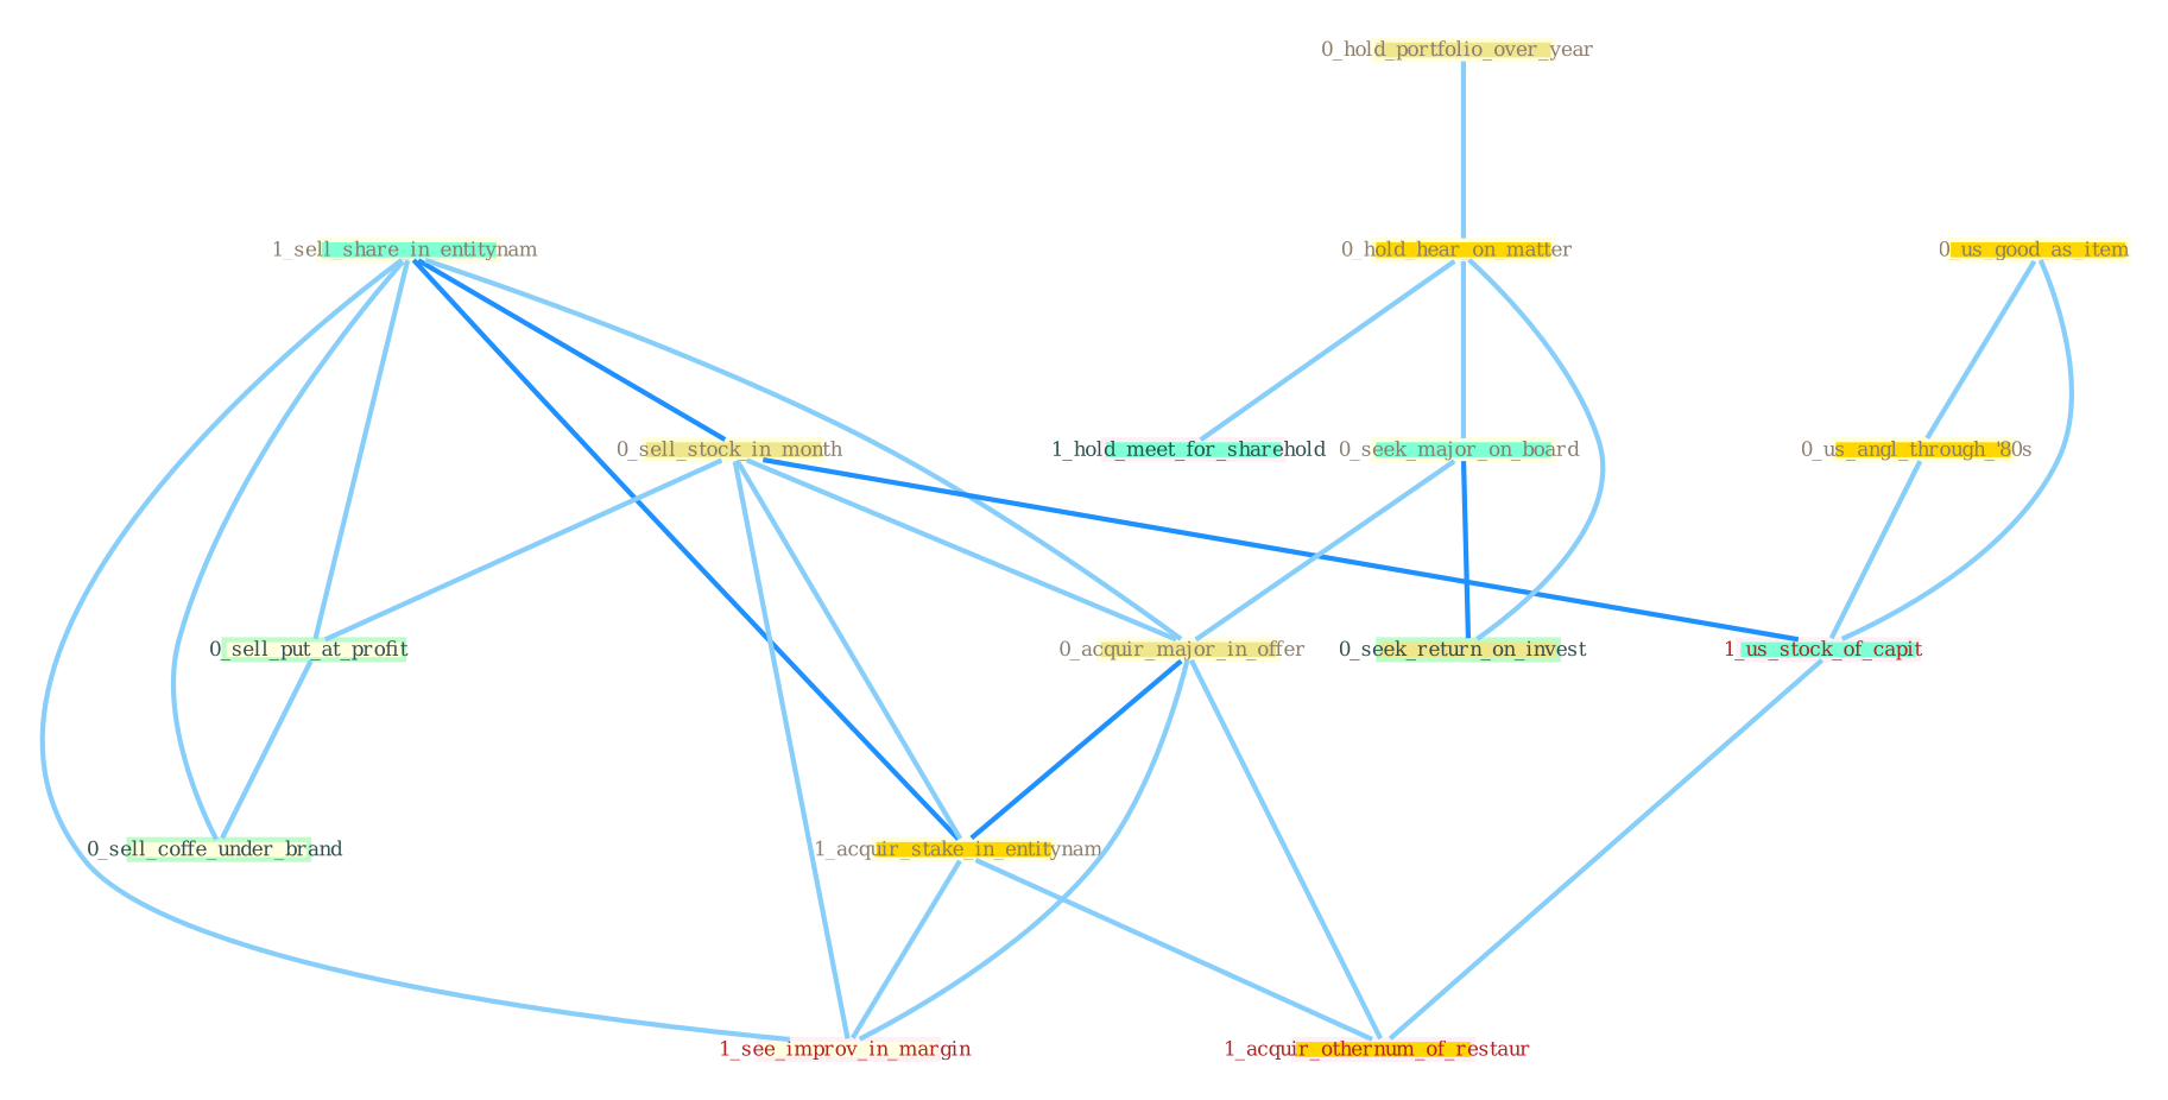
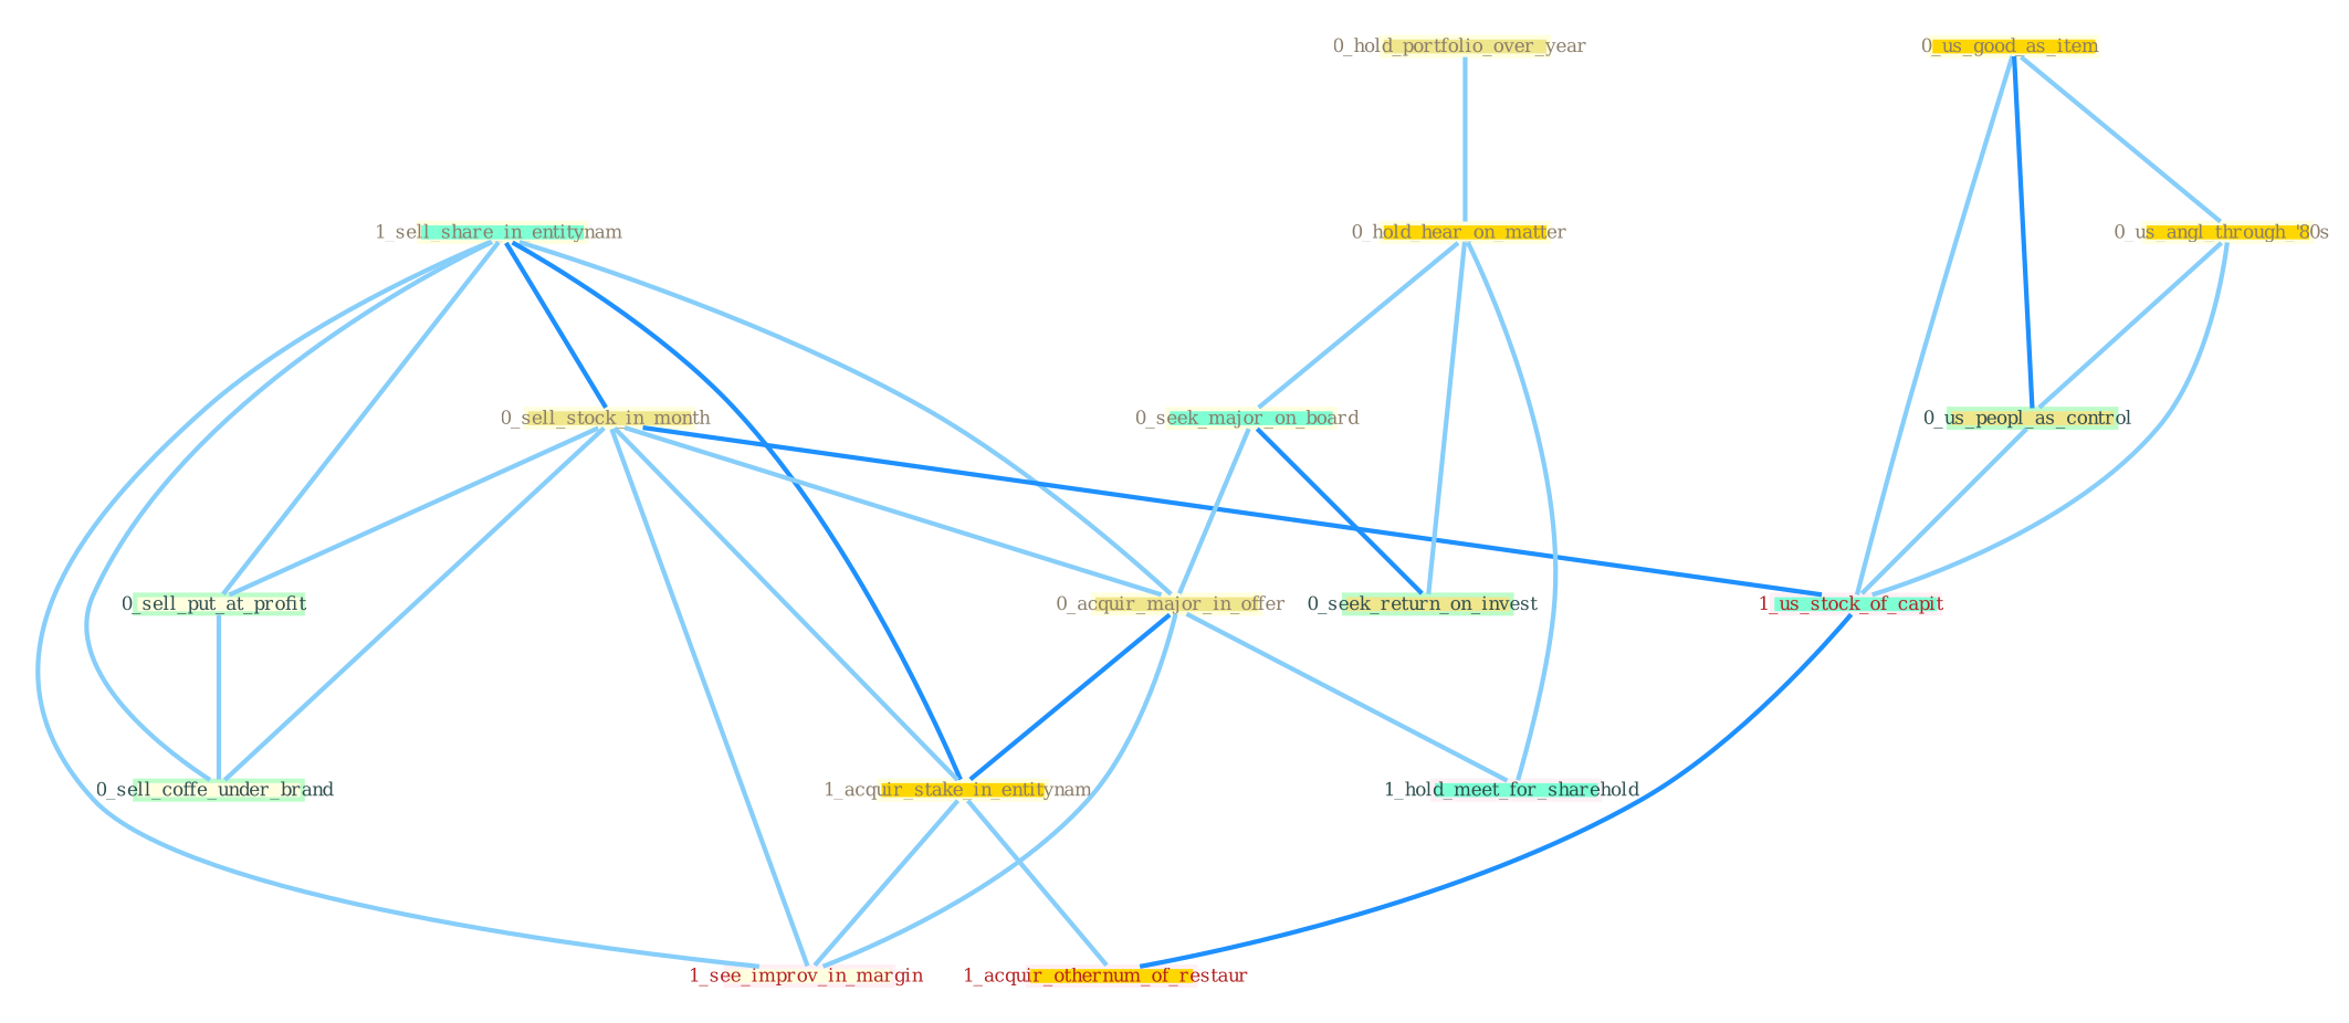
  graph {
    node [color="#ffffe0" fillcolor=gold fixedsize=true fontcolor="#8b7d6b" fontsize=4 shape=polygon style=filled]
    edge [color="#87cefa" w=1]
    "1_sell_share_in_entitynam " [fillcolor=aquamarine height=.06 width=.5]
    "0_us_good_as_item " [height=.06 width=.5]
    "0_sell_stock_in_month " [fillcolor=khaki height=.06 width=.5]
    "0_hold_portfolio_over_year " [fillcolor=khaki height=.06 width=.5]
    "0_hold_hear_on_matter " [height=.06 width=.5]
    "0_seek_major_on_board " [fillcolor=aquamarine height=.06 width=.5]
    "0_us_angl_through_'80s " [height=.06 width=.5]
    "0_acquir_major_in_offer " [fillcolor=khaki height=.06 width=.5]
    "1_acquir_stake_in_entitynam " [height=.06 width=.5]
    "1_us_stock_of_capit " [color="#fff0f5" fillcolor=aquamarine fontcolor="#b22222" height=.06 width=.5]
    "1_see_improv_in_margin " [color="#fff0f5" fillcolor=lightyellow fontcolor="#b22222" height=.06 width=.5]
    "1_hold_meet_for_sharehold " [color="#fff0f5" fillcolor=aquamarine fontcolor="#2f4f4f" height=.06 width=.5]
    "1_acquir_othernum_of_restaur " [color="#fff0f5" fontcolor="#b22222" height=.06 width=.5]
    "0_sell_put_at_profit " [color="#BDFCC9" fillcolor=lightyellow fontcolor="#2f4f4f" height=.06 width=.5]
    "0_sell_coffe_under_brand " [color="#BDFCC9" fillcolor=lightyellow fontcolor="#2f4f4f" height=.06 width=.5]
+   "0_us_peopl_as_control " [color="#BDFCC9" fillcolor=khaki fontcolor="#2f4f4f" height=.06 width=.5]
    "0_seek_return_on_invest " [color="#BDFCC9" fillcolor=khaki fontcolor="#2f4f4f" height=.06 width=.5]
    subgraph sub_1 {
      "1_sell_share_in_entitynam "
      "0_us_good_as_item "
      "0_sell_stock_in_month "
      "0_hold_portfolio_over_year "
      "0_hold_hear_on_matter "
      "0_seek_major_on_board "
      "0_us_angl_through_'80s "
      "0_acquir_major_in_offer "
      "1_acquir_stake_in_entitynam "
    }
    subgraph sub_2 {
      "1_us_stock_of_capit "
      "1_see_improv_in_margin "
      "1_hold_meet_for_sharehold "
      "1_acquir_othernum_of_restaur "
    }
    "1_sell_share_in_entitynam " -- "0_sell_stock_in_month " [color="#1e90ff" w=2]
    "1_sell_share_in_entitynam " -- "0_acquir_major_in_offer "
    "1_sell_share_in_entitynam " -- "1_acquir_stake_in_entitynam " [color="#1e90ff" w=2]
    "1_sell_share_in_entitynam " -- "1_see_improv_in_margin "
    "1_sell_share_in_entitynam " -- "0_sell_put_at_profit "
    "1_sell_share_in_entitynam " -- "0_sell_coffe_under_brand "
    "0_us_good_as_item " -- "0_us_angl_through_'80s "
    "0_us_good_as_item " -- "1_us_stock_of_capit "
+   "0_us_good_as_item " -- "0_us_peopl_as_control " [color="#1e90ff" w=2]
    "0_sell_stock_in_month " -- "0_acquir_major_in_offer "
    "0_sell_stock_in_month " -- "1_acquir_stake_in_entitynam "
    "0_sell_stock_in_month " -- "1_us_stock_of_capit " [color="#1e90ff"]
    "0_sell_stock_in_month " -- "1_see_improv_in_margin "
    "0_sell_stock_in_month " -- "0_sell_put_at_profit "
+   "0_sell_stock_in_month " -- "0_sell_coffe_under_brand "
    "0_hold_portfolio_over_year " -- "0_hold_hear_on_matter "
    "0_hold_hear_on_matter " -- "0_seek_major_on_board "
    "0_hold_hear_on_matter " -- "1_hold_meet_for_sharehold "
    "0_hold_hear_on_matter " -- "0_seek_return_on_invest "
    "0_seek_major_on_board " -- "0_acquir_major_in_offer "
    "0_seek_major_on_board " -- "0_seek_return_on_invest " [color="#1e90ff" w=2]
    "0_us_angl_through_'80s " -- "1_us_stock_of_capit "
+   "0_us_angl_through_'80s " -- "0_us_peopl_as_control "
    "0_acquir_major_in_offer " -- "1_acquir_stake_in_entitynam " [color="#1e90ff" w=2]
    "0_acquir_major_in_offer " -- "1_see_improv_in_margin "
-   "0_acquir_major_in_offer " -- "1_acquir_othernum_of_restaur "
+   "0_acquir_major_in_offer " -- "1_hold_meet_for_sharehold "
    "1_acquir_stake_in_entitynam " -- "1_see_improv_in_margin "
    "1_acquir_stake_in_entitynam " -- "1_acquir_othernum_of_restaur "
-   "1_us_stock_of_capit " -- "1_acquir_othernum_of_restaur "
+   "1_us_stock_of_capit " -- "1_acquir_othernum_of_restaur " [color="#1e90ff"]
    "0_sell_put_at_profit " -- "0_sell_coffe_under_brand "
+   "0_us_peopl_as_control " -- "1_us_stock_of_capit "
  }
